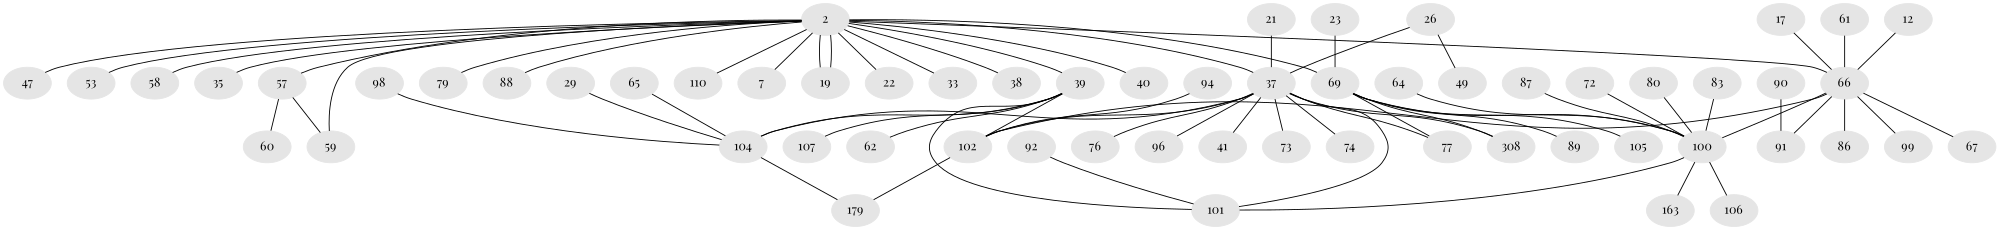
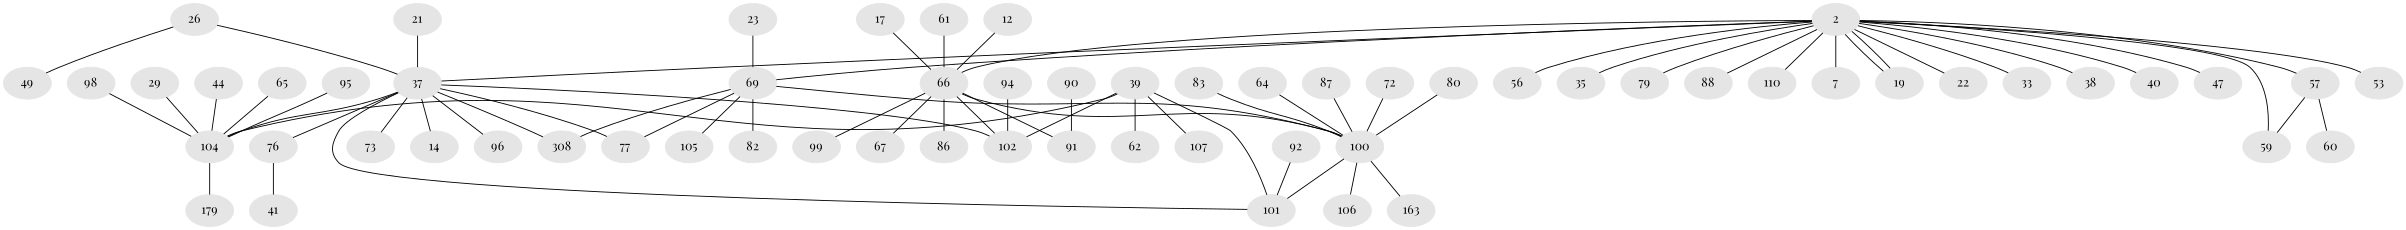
  graph {
    fontname="Playfair Display"
    node [color=gray90 fontname="Playfair Display" style=filled]
    edge [fontname="Playfair Display"]
    2
    7
    19
    n4 [label=22]
    33
    37 [super="+6+13"]
    38
    39 [super="+10+16"]
    40
    47
    n11 [label=57 super="+45"]
    53
-   56 [label=58]
+   56
    66 [super="+3"]
    69 [super="+28"]
    n16 [label=35]
    79 [super="+36"]
    88
    110 [super="+24"]
    59
    104 [super="+22+42"]
    41 [super="+18"]
    73
-   74
+   74 [label=14]
    n25 [label=76]
    96
    n27 [label=77 super="+71"]
    101 [super="+70"]
    102 [super="+68+89"]
    n30 [label=308 super="+81"]
    62
    107 [super="+57+77+51"]
    60
    67
    86
    91 [super="+48+50"]
    99
    100 [super="+14+55"]
-   82 [label=89]
+   82
    105
    87 [super="+34"]
    12
    17
    21
    26
    49
    n47 [label=179 super="+76"]
    29
+   44
    61 [super="+27"]
    n51 [label=23]
    65
    n53 [label=163]
    106
    72
    80
    83
    n58 [label=64]
    90
    92
    94
+   95
    98
    2 -- 7
    2 -- 19
    2 -- 19
    2 -- n4
    2 -- 33
    2 -- 37
    2 -- 38
-   2 -- 39 [weight=2]
    2 -- 40
    2 -- 47
    2 -- n11 [weight=2]
    2 -- 53
    2 -- 56
    2 -- 66 [weight=3]
    2 -- 69 [weight=2]
    2 -- n16
    2 -- 79
    2 -- 88
    2 -- 110
    2 -- 59
    37 -- 104 [weight=2]
-   37 -- 41
+   n25 -- 41
    37 -- 73
    37 -- 74
    37 -- n25
    37 -- 96
    37 -- n27
    37 -- 101
    37 -- 102
    37 -- n30
    39 -- 104 [weight=2]
    39 -- 101
    39 -- 102
    39 -- 62
    39 -- 107
    n11 -- 59
    n11 -- 60
    66 -- 102
    66 -- 67
    66 -- 86
    66 -- 91
    66 -- 99
    66 -- 100 [weight=2]
    69 -- n27
    69 -- n30
    69 -- 100
    69 -- 82
    69 -- 105
    104 -- n47
-   102 -- n47
    100 -- 101
    100 -- n53
    100 -- 106
    87 -- 100
    12 -- 66
    17 -- 66
    21 -- 37
    26 -- 37
    26 -- 49
    29 -- 104
+   44 -- 104
    61 -- 66
    n51 -- 69
    65 -- 104
    72 -- 100
    80 -- 100
    83 -- 100
    n58 -- 100
    90 -- 91
    92 -- 101
    94 -- 102
+   95 -- 104
    98 -- 104
  }
